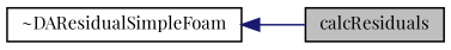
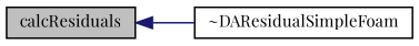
  digraph {
    rankdir=LR
    fontname="Playfair Display"
    node [color=black fontname="Playfair Display" fontsize=10 shape=record]
    n1 [fillcolor=grey75 fontcolor=black height=0.2 label=calcResiduals style=filled width=0.4]
    n2 [height=0.2 label="~DAResidualSimpleFoam" width=0.4]
-   n2 -> n1 [color=midnightblue dir=back fontname="Playfair Display" fontsize=10 labelfontname=Helvetica labelfontsize=10 style=solid]
+   n1 -> n2 [color=midnightblue dir=back fontname="Playfair Display" fontsize=10 labelfontname=Helvetica labelfontsize=10 style=solid]
  }
